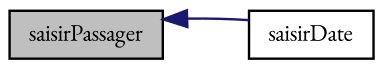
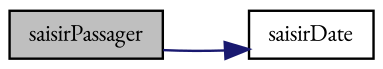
  digraph {
    rankdir=LR
    fontname="EB Garamond"
    node [color=black fontname="EB Garamond" fontsize=10 shape=record style=filled]
    n1 [fillcolor=grey75 fontcolor=black height=0.2 label=saisirPassager width=0.4]
    n2 [fillcolor=white height=0.2 label=saisirDate width=0.4]
-   n2 -> n1 [color=midnightblue fontname="EB Garamond" fontsize=10 labelfontname=Helvetica labelfontsize=10 style=solid]
+   n1 -> n2 [color=midnightblue fontname="EB Garamond" fontsize=10 labelfontname=Helvetica labelfontsize=10 style=solid]
  }
